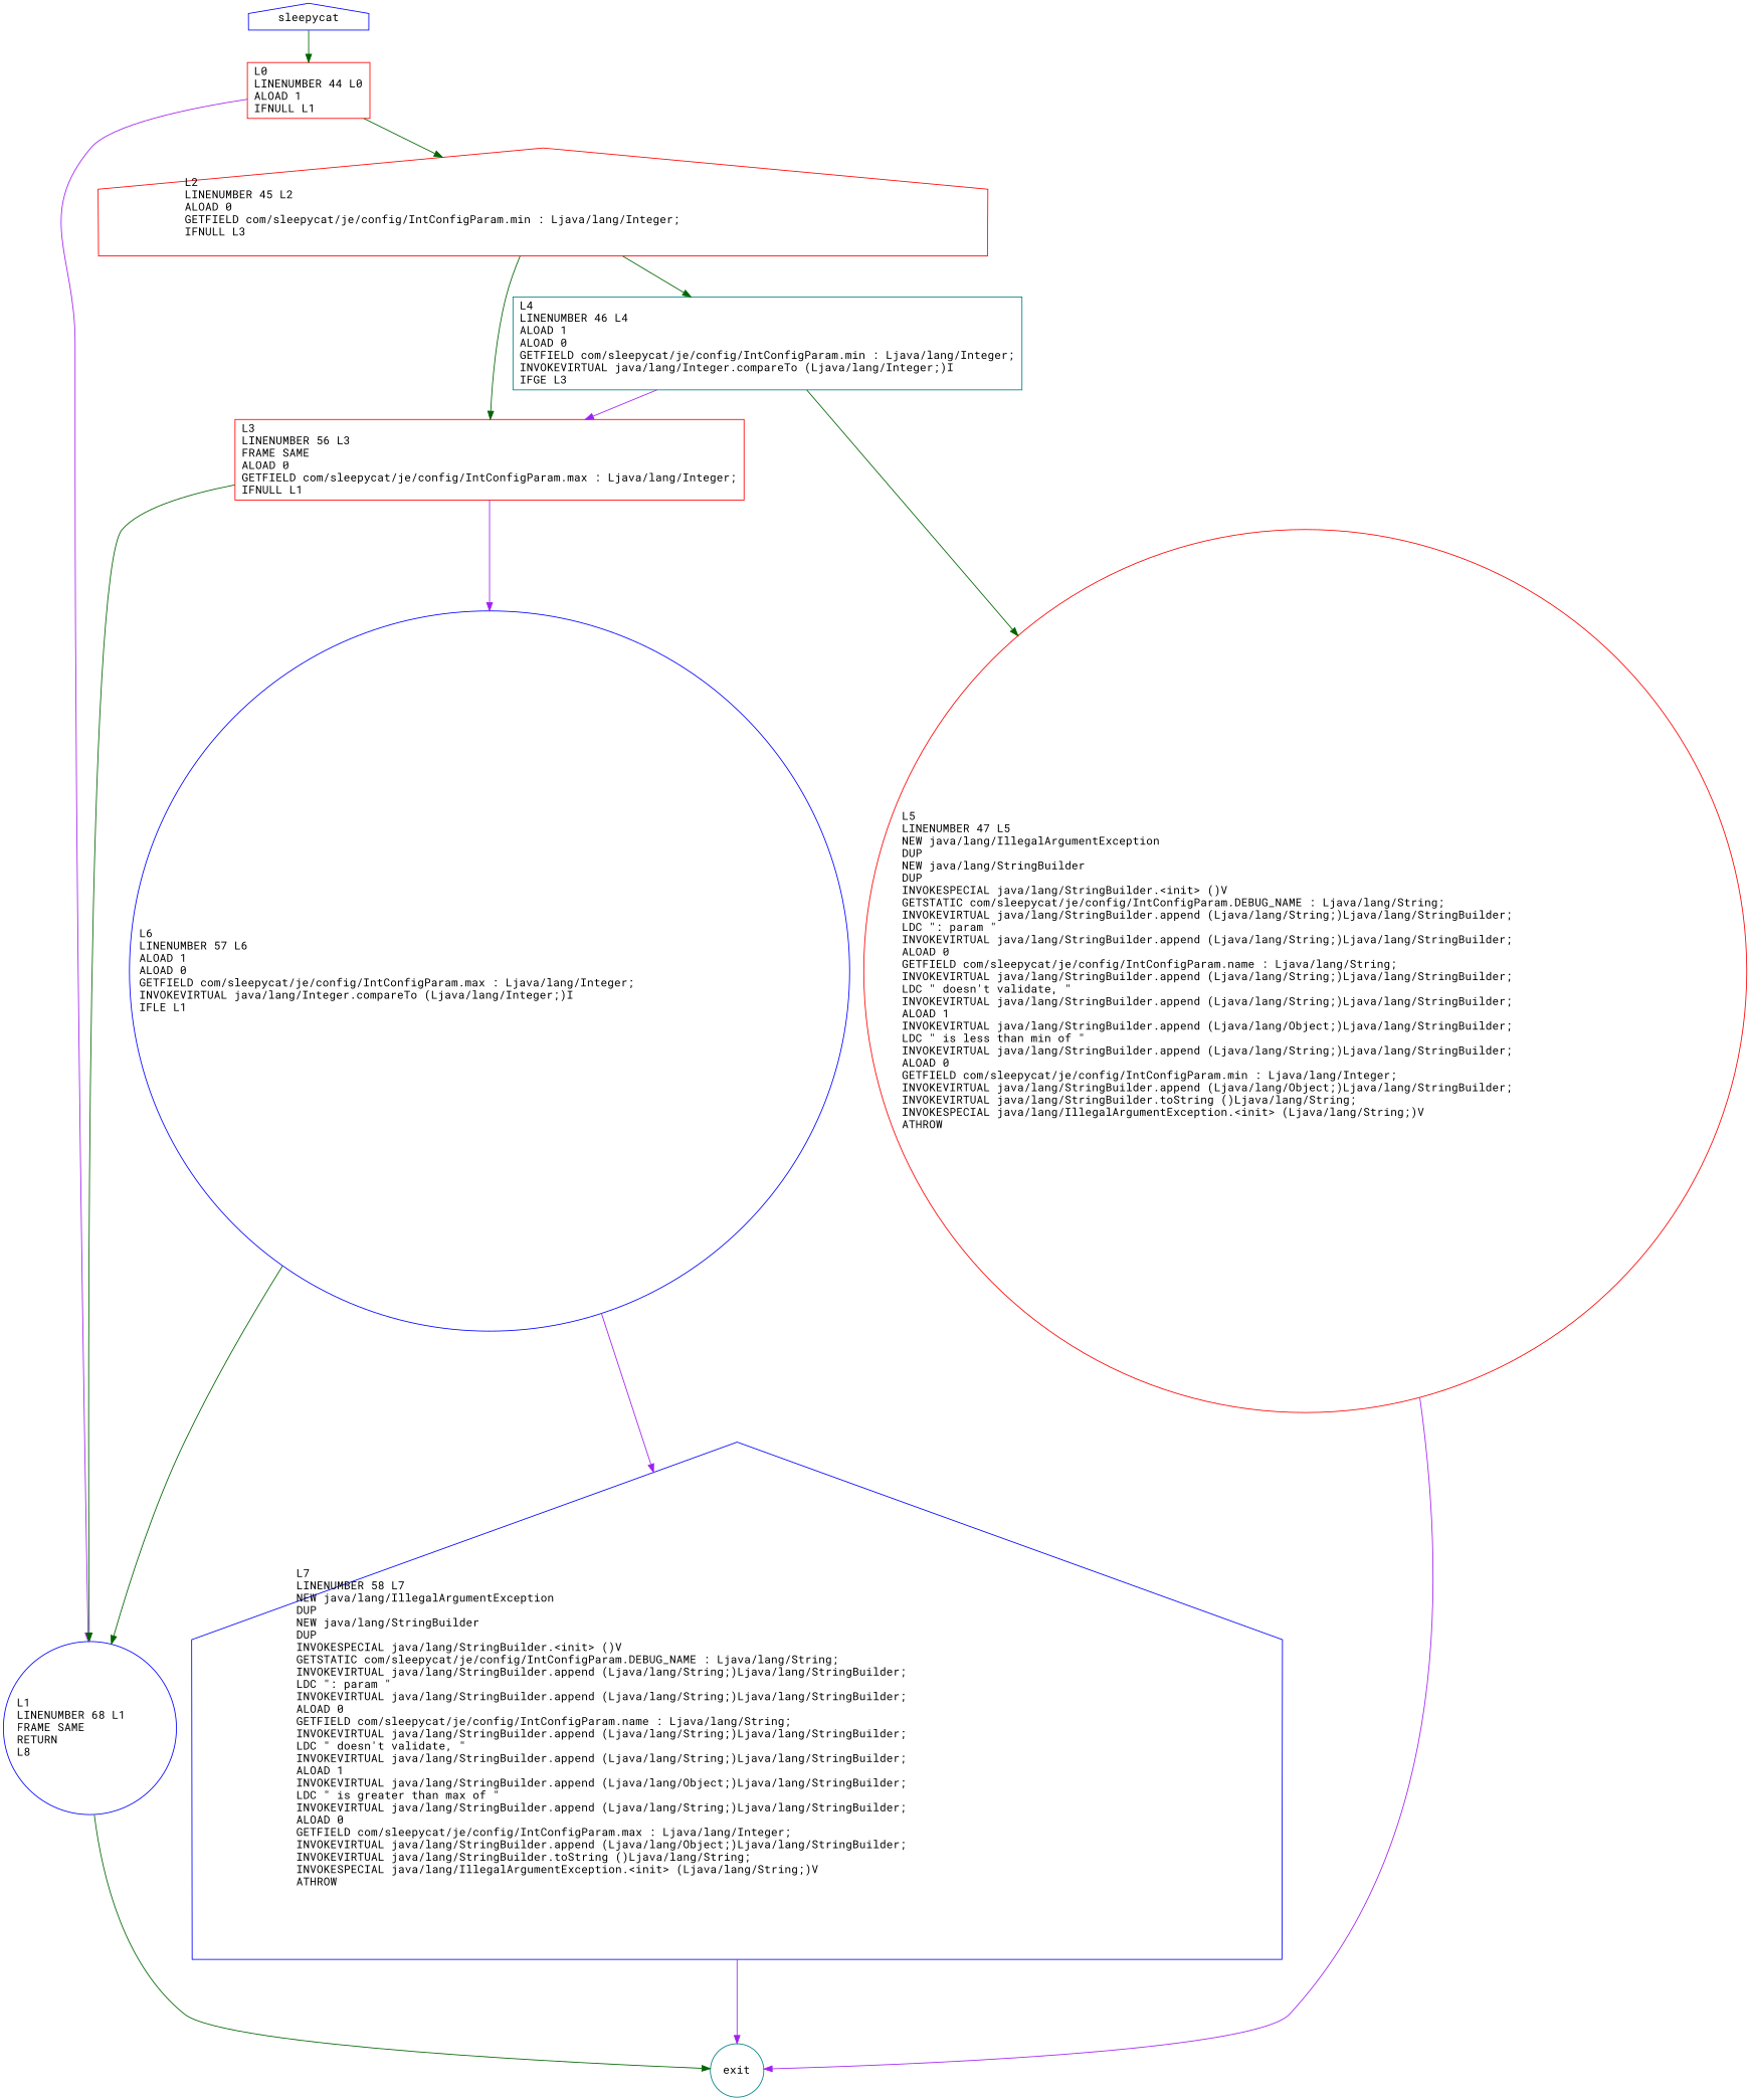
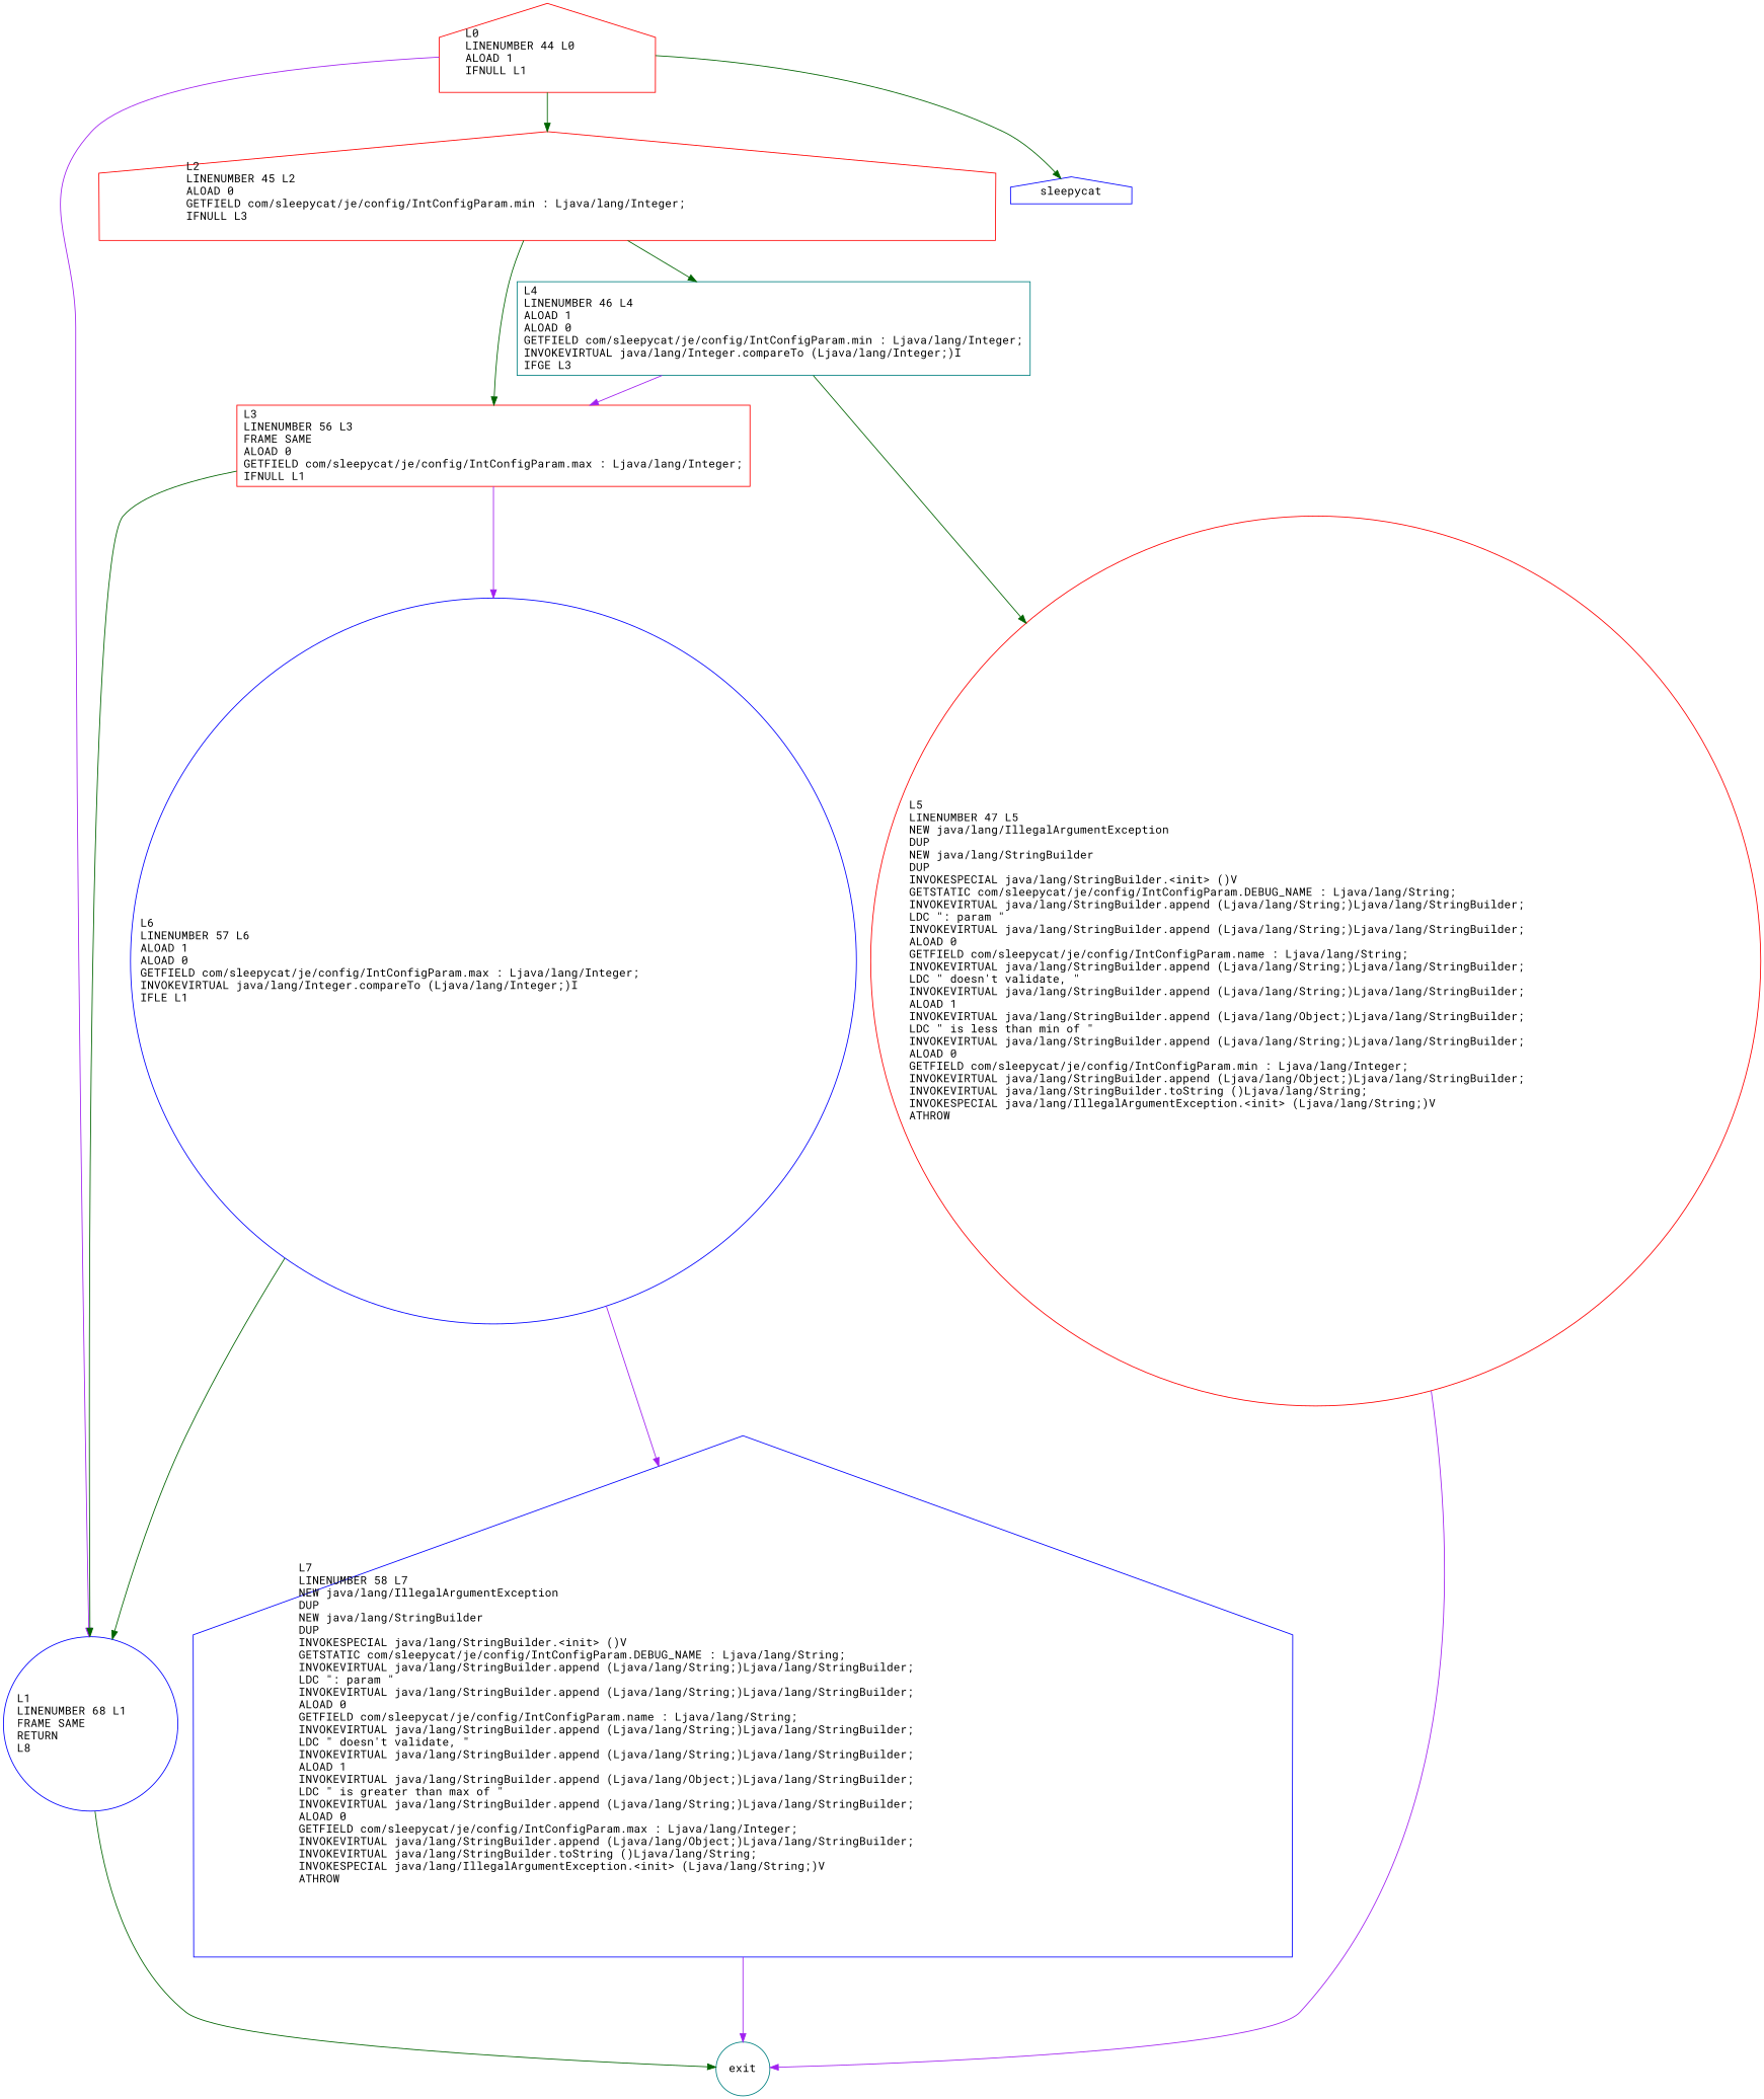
  digraph {
    fontname="Roboto Mono"
    node [color=red fontname="Roboto Mono" shape=house]
    edge [color=darkgreen fontname="Roboto Mono"]
-   n1 [label="L0\lLINENUMBER 44 L0\lALOAD 1\lIFNULL L1\l" shape=box]
+   n1 [label="L0\lLINENUMBER 44 L0\lALOAD 1\lIFNULL L1\l"]
    n2 [color=blue label="L1\lLINENUMBER 68 L1\lFRAME SAME\lRETURN\lL8\l" shape=circle]
    n3 [label="L2\lLINENUMBER 45 L2\lALOAD 0\lGETFIELD com/sleepycat/je/config/IntConfigParam.min : Ljava/lang/Integer;\lIFNULL L3\l"]
    exit [color=teal shape=circle]
    n5 [color=teal label="L4\lLINENUMBER 46 L4\lALOAD 1\lALOAD 0\lGETFIELD com/sleepycat/je/config/IntConfigParam.min : Ljava/lang/Integer;\lINVOKEVIRTUAL java/lang/Integer.compareTo (Ljava/lang/Integer;)I\lIFGE L3\l" shape=box]
    n6 [label="L3\lLINENUMBER 56 L3\lFRAME SAME\lALOAD 0\lGETFIELD com/sleepycat/je/config/IntConfigParam.max : Ljava/lang/Integer;\lIFNULL L1\l" shape=box]
    n7 [label="L5\lLINENUMBER 47 L5\lNEW java/lang/IllegalArgumentException\lDUP\lNEW java/lang/StringBuilder\lDUP\lINVOKESPECIAL java/lang/StringBuilder.\<init\> ()V\lGETSTATIC com/sleepycat/je/config/IntConfigParam.DEBUG_NAME : Ljava/lang/String;\lINVOKEVIRTUAL java/lang/StringBuilder.append (Ljava/lang/String;)Ljava/lang/StringBuilder;\lLDC \": param \"\lINVOKEVIRTUAL java/lang/StringBuilder.append (Ljava/lang/String;)Ljava/lang/StringBuilder;\lALOAD 0\lGETFIELD com/sleepycat/je/config/IntConfigParam.name : Ljava/lang/String;\lINVOKEVIRTUAL java/lang/StringBuilder.append (Ljava/lang/String;)Ljava/lang/StringBuilder;\lLDC \" doesn't validate, \"\lINVOKEVIRTUAL java/lang/StringBuilder.append (Ljava/lang/String;)Ljava/lang/StringBuilder;\lALOAD 1\lINVOKEVIRTUAL java/lang/StringBuilder.append (Ljava/lang/Object;)Ljava/lang/StringBuilder;\lLDC \" is less than min of \"\lINVOKEVIRTUAL java/lang/StringBuilder.append (Ljava/lang/String;)Ljava/lang/StringBuilder;\lALOAD 0\lGETFIELD com/sleepycat/je/config/IntConfigParam.min : Ljava/lang/Integer;\lINVOKEVIRTUAL java/lang/StringBuilder.append (Ljava/lang/Object;)Ljava/lang/StringBuilder;\lINVOKEVIRTUAL java/lang/StringBuilder.toString ()Ljava/lang/String;\lINVOKESPECIAL java/lang/IllegalArgumentException.\<init\> (Ljava/lang/String;)V\lATHROW\l" shape=circle]
    n8 [color=blue label="L6\lLINENUMBER 57 L6\lALOAD 1\lALOAD 0\lGETFIELD com/sleepycat/je/config/IntConfigParam.max : Ljava/lang/Integer;\lINVOKEVIRTUAL java/lang/Integer.compareTo (Ljava/lang/Integer;)I\lIFLE L1\l" shape=circle]
    n9 [color=blue label="L7\lLINENUMBER 58 L7\lNEW java/lang/IllegalArgumentException\lDUP\lNEW java/lang/StringBuilder\lDUP\lINVOKESPECIAL java/lang/StringBuilder.\<init\> ()V\lGETSTATIC com/sleepycat/je/config/IntConfigParam.DEBUG_NAME : Ljava/lang/String;\lINVOKEVIRTUAL java/lang/StringBuilder.append (Ljava/lang/String;)Ljava/lang/StringBuilder;\lLDC \": param \"\lINVOKEVIRTUAL java/lang/StringBuilder.append (Ljava/lang/String;)Ljava/lang/StringBuilder;\lALOAD 0\lGETFIELD com/sleepycat/je/config/IntConfigParam.name : Ljava/lang/String;\lINVOKEVIRTUAL java/lang/StringBuilder.append (Ljava/lang/String;)Ljava/lang/StringBuilder;\lLDC \" doesn't validate, \"\lINVOKEVIRTUAL java/lang/StringBuilder.append (Ljava/lang/String;)Ljava/lang/StringBuilder;\lALOAD 1\lINVOKEVIRTUAL java/lang/StringBuilder.append (Ljava/lang/Object;)Ljava/lang/StringBuilder;\lLDC \" is greater than max of \"\lINVOKEVIRTUAL java/lang/StringBuilder.append (Ljava/lang/String;)Ljava/lang/StringBuilder;\lALOAD 0\lGETFIELD com/sleepycat/je/config/IntConfigParam.max : Ljava/lang/Integer;\lINVOKEVIRTUAL java/lang/StringBuilder.append (Ljava/lang/Object;)Ljava/lang/StringBuilder;\lINVOKEVIRTUAL java/lang/StringBuilder.toString ()Ljava/lang/String;\lINVOKESPECIAL java/lang/IllegalArgumentException.\<init\> (Ljava/lang/String;)V\lATHROW\l"]
    n10 [color=blue label=sleepycat]
    n1 -> n2 [color=purple]
    n1 -> n3
    n2 -> exit
    n3 -> n5
    n3 -> n6
    n5 -> n6 [color=purple]
    n5 -> n7
    n6 -> n2
    n6 -> n8 [color=purple]
    n7 -> exit [color=purple]
    n8 -> n2
    n8 -> n9 [color=purple]
    n9 -> exit [color=purple]
-   n10 -> n1
+   n1 -> n10
  }
